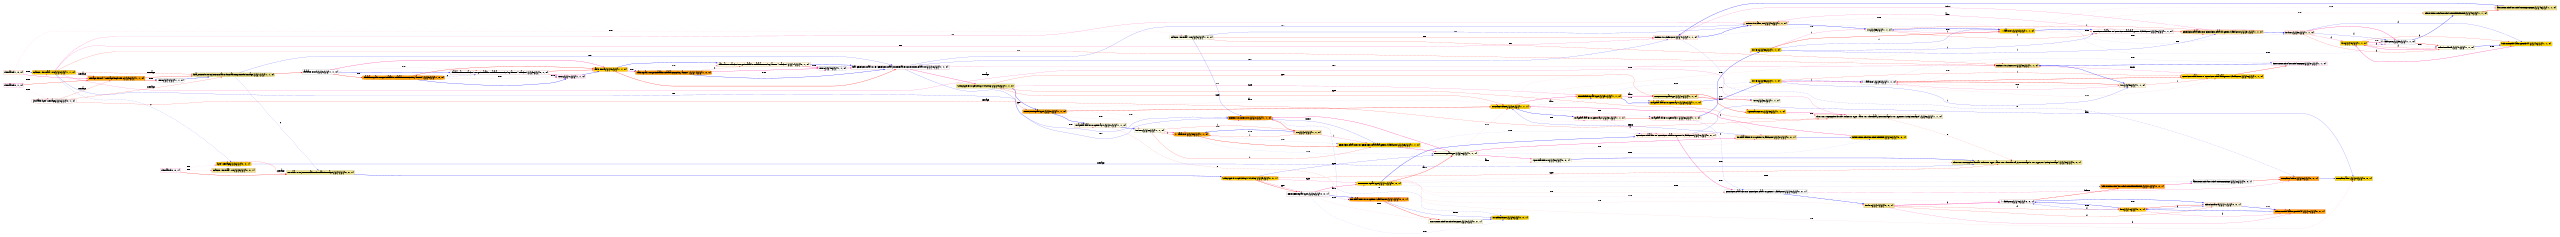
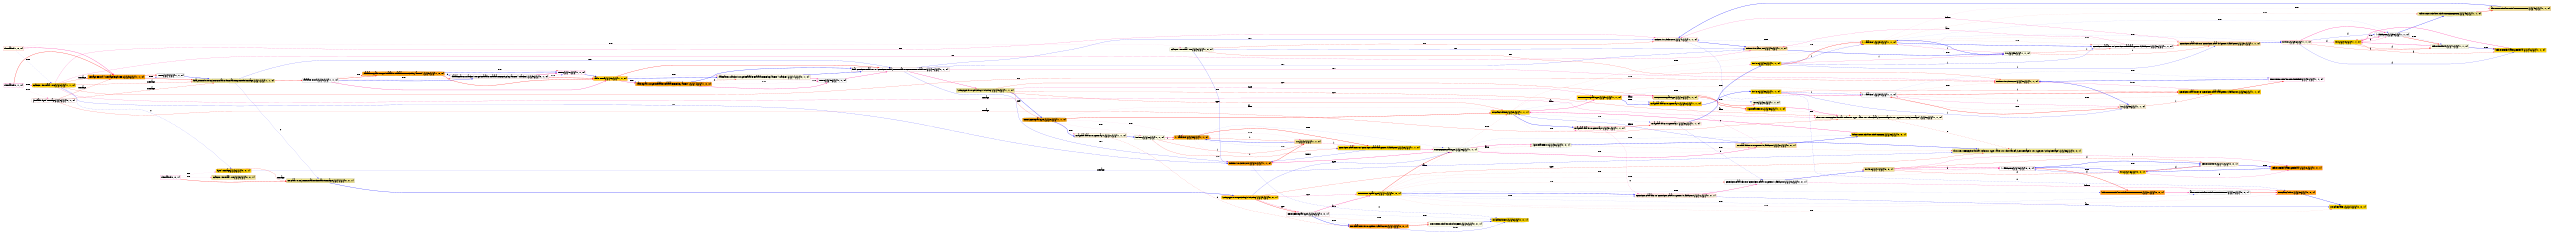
  digraph {
    rankdir=LR
    node [color=gray40 fillcolor=gold shape=box style=filled]
    edge [color=blue style=bold]
    n1 [color=deeppink fillcolor=white label="return@@@10@@@['1', '1', '0']" shape=cylinder]
    n2 [color=deeppink label="table != null@@@13@@@['1', '1', '0']"]
    n3 [color=brown fillcolor=orange label="!table.equals(root.get(ReadableMetadata.TABLE.key).asText())@@@14@@@['1', '0', '0']" shape=cylinder]
    n4 [color=brown fillcolor=lightyellow label="!tablePattern.matcher(root.get(ReadableMetadata.TABLE.key).asText()).matches()@@@14@@@['0', '1', '0']"]
    n5 [color=brown fillcolor=white label="final GenericRowData row = (GenericRowData)jsonDeserializer.convertToRowData(root)@@@18@@@['1', '1', '0']"]
    n6 [color=deeppink fillcolor=khaki label="GenericRowData before = (GenericRowData)old.getRow(i,fieldCount)@@@37@@@['1', '1', '0']" shape=cylinder]
    n7 [color=deeppink fillcolor=lightyellow label="int f = 0@@@38@@@['1', '1', '0']" shape=cylinder]
    n8 [color=deeppink fillcolor=lightyellow label="emitRow(row,before,out)@@@47@@@['1', '1', '0']"]
    n9 [label="f++@@@40@@@['1', '1', '0']"]
    n10 [fillcolor=white label="f < fieldCount@@@39@@@['1', '1', '0']"]
    n11 [label="before.setField(f,after.getField(f))@@@42@@@['1', '1', '0']"]
    n12 [fillcolor=lightyellow label="before.isNullAt(f)@@@41@@@['1', '1', '0']"]
    n13 [color=deeppink fillcolor=orange label="out.collect(before)@@@23@@@['0', '0', '1']"]
    n14 [color=deeppink fillcolor=khaki label="emitRow(row,after,out)@@@48@@@['1', '1', '0']" shape=cylinder]
    n15 [fillcolor=khaki label="String type = row.getString(2).toString()@@@19@@@['1', '1', '0']"]
    n16 [color=brown fillcolor=khaki label="OP_CREATE.equals(type)@@@61@@@['1', '1', '0']"]
    n17 [color=brown fillcolor=lightyellow label="throw new IOException(format(\"Unknown \"type\" value \"%s\". The Canal JSON message is '%s'\",type,new String(message)))@@@66@@@['1', '1', '0']"]
    n18 [fillcolor=orange label="OP_INSERT.equals(type)@@@20@@@['1', '1', '0']" shape=cylinder]
    n19 [color=brown label="out.collect(delete)@@@29@@@['1', '1', '1']"]
    n20 [color=deeppink label="OP_DELETE.equals(type)@@@51@@@['1', '1', '0']"]
    n21 [fillcolor=lightyellow label="return@@@62@@@['1', '1', '0']" shape=cylinder]
    n22 [color=deeppink label="!ignoreParseErrors@@@65@@@['1', '1', '0']"]
    n23 [fillcolor=khaki label="throw new IOException(format(\"Unknown \"type\" value \"%s\". The Maxwell JSON message is '%s'\",type,new String(message)))@@@33@@@['0', '0', '1']"]
    n24 [fillcolor=lightyellow label="int i = 0@@@22@@@['1', '1', '0']"]
    n25 [fillcolor=orange label="i < data.size()@@@23@@@['1', '1', '0']" shape=cylinder]
    n26 [color=brown fillcolor=lightyellow label="ArrayData data = row.getArray(0)@@@21@@@['1', '1', '0']"]
    n27 [label="int i = 0@@@33@@@['1', '1', '0']" shape=cylinder]
    n28 [color=brown label="i < data.size()@@@34@@@['1', '1', '0']"]
    n29 [color=deeppink fillcolor=lightyellow label="ArrayData old = row.getArray(1)@@@32@@@['1', '1', '0']" shape=cylinder]
    n30 [color=deeppink fillcolor=lightyellow label="ArrayData data = row.getArray(0)@@@31@@@['1', '1', '0']" shape=cylinder]
    n31 [color=deeppink label="ArrayData data = row.getArray(0)@@@52@@@['1', '1', '0']"]
    n32 [label="int i = 0@@@53@@@['1', '1', '0']"]
    n33 [fillcolor=white label="i < data.size()@@@54@@@['1', '1', '0']"]
    n34 [color=brown fillcolor=white label="GenericRowData after = (GenericRowData)data.getRow(i,fieldCount)@@@36@@@['1', '1', '0']"]
    n35 [fillcolor=lightyellow label="i++@@@35@@@['1', '1', '0']" shape=cylinder]
    n36 [color=brown fillcolor=khaki label="after.setRowKind(RowKind.UPDATE_AFTER)@@@46@@@['1', '1', '0']"]
    n37 [fillcolor=khaki label="before.setRowKind(RowKind.UPDATE_BEFORE)@@@45@@@['1', '1', '0']" shape=cylinder]
    n38 [fillcolor=white label="return@@@15@@@['1', '1', '0']" shape=cylinder]
    n39 [color=brown fillcolor=orange label="emitRow(row,insert,out)@@@27@@@['1', '1', '0']" shape=cylinder]
    n40 [color=deeppink fillcolor=khaki label="emitRow(row,insert,out)@@@58@@@['1', '1', '0']"]
    n41 [color=brown fillcolor=white label="!databasePattern.matcher(root.get(ReadableMetadata.DATABASE.key).asText()).matches()@@@9@@@['0', '1', '0']"]
    n42 [color=deeppink fillcolor=khaki label="RowData delete = row.getRow(0,fieldCount)@@@27@@@['0', '0', '1']"]
    n43 [color=brown fillcolor=lightyellow label="i++@@@55@@@['1', '1', '0']"]
    n44 [color=brown label="GenericRowData insert = (GenericRowData)data.getRow(i,fieldCount)@@@56@@@['1', '1', '0']"]
    n45 [label="delete.setRowKind(RowKind.DELETE)@@@28@@@['0', '0', '1']" shape=cylinder]
    n46 [color=deeppink fillcolor=lightyellow label="GenericRowData after = (GenericRowData)row.getRow(0,fieldCount)@@@12@@@['0', '0', '1']" shape=cylinder]
    n47 [label="out.collect(after)@@@24@@@['0', '0', '1']"]
    n48 [fillcolor=white label="GenericRowData before = (GenericRowData)row.getRow(1,fieldCount)@@@13@@@['0', '0', '1']"]
    n49 [color=brown fillcolor=khaki label="int f = 0@@@14@@@['0', '0', '1']"]
    n50 [color=brown fillcolor=khaki label="Collector<RowData> out@@@2@@@['0', '0', '1']"]
    n51 [fillcolor=white label="return@@@4@@@['1', '1', '0']" shape=cylinder]
    n52 [fillcolor=khaki label="final JsonNode root = jsonDeserializer.deserializeToJsonNode(message)@@@7@@@['1', '1', '0']" shape=cylinder]
    n53 [fillcolor=khaki label="RowData row = jsonDeserializer.deserialize(message)@@@4@@@['0', '0', '1']"]
    n54 [fillcolor=white label="database != null@@@8@@@['1', '1', '0']"]
    n55 [color=brown fillcolor=white label="OP_INSERT.equals(type)@@@6@@@['0', '0', '1']"]
    n56 [color=deeppink fillcolor=orange label="RowData insert = row.getRow(0,fieldCount)@@@7@@@['0', '0', '1']" shape=cylinder]
    n57 [label="OP_UPDATE.equals(type)@@@11@@@['0', '0', '1']" shape=cylinder]
    n58 [label="out.collect(insert)@@@9@@@['0', '0', '1']" shape=cylinder]
    n59 [fillcolor=lightyellow label="insert.setRowKind(RowKind.INSERT)@@@8@@@['0', '0', '1']"]
    n60 [color=brown fillcolor=white label="f < fieldCount@@@15@@@['0', '0', '1']"]
    n61 [color=deeppink fillcolor=orange label="before.setRowKind(RowKind.UPDATE_BEFORE)@@@21@@@['0', '0', '1']"]
    n62 [fillcolor=white label="after.setRowKind(RowKind.UPDATE_AFTER)@@@22@@@['0', '0', '1']" shape=cylinder]
    n63 [fillcolor=lightyellow label="OP_DELETE.equals(type)@@@26@@@['1', '1', '1']"]
    n64 [color=deeppink label="f++@@@16@@@['0', '0', '1']" shape=cylinder]
    n65 [color=deeppink fillcolor=orange label="before.setField(f,after.getField(f))@@@18@@@['0', '0', '1']"]
    n66 [color=brown fillcolor=lightyellow label="before.isNullAt(f)@@@17@@@['0', '0', '1']" shape=cylinder]
    n67 [color=deeppink fillcolor=khaki label="i++@@@24@@@['1', '1', '0']"]
    n68 [label="GenericRowData insert = (GenericRowData)data.getRow(i,fieldCount)@@@25@@@['1', '1', '0']"]
    n69 [color=brown fillcolor=orange label="!database.equals(root.get(ReadableMetadata.DATABASE.key).asText())@@@9@@@['1', '0', '0']" shape=cylinder]
    n70 [color=deeppink fillcolor=white label="insert.setRowKind(RowKind.DELETE)@@@57@@@['1', '1', '0']"]
    n71 [color=deeppink fillcolor=white label="deserialize['0', '1', '0']" shape=cylinder]
    n72 [color=brown fillcolor=orange label="message == null || message.length == 0@@@3@@@['1', '1', '0']"]
    n73 [color=brown label="Collector<RowData> out@@@2@@@['1', '1', '0']" shape=cylinder]
    n74 [color=brown fillcolor=white label="@Nullable byte(( message@@@2@@@['0', '1', '0']" shape=cylinder]
    n75 [color=brown label="byte(( message@@@2@@@['0', '0', '1']" shape=cylinder]
    n76 [fillcolor=lightyellow label="!ignoreParseErrors@@@32@@@['0', '0', '1']" shape=cylinder]
    n77 [color=deeppink fillcolor=white label="deserialize['0', '0', '1']"]
    n78 [color=deeppink label="String type = row.getString(2).toString()@@@5@@@['0', '0', '1']" shape=cylinder]
    n79 [fillcolor=lightyellow label="Collector<RowData> out@@@2@@@['1', '0', '0']" shape=cylinder]
    n80 [color=deeppink fillcolor=lightyellow label="deserialize['1', '0', '0']"]
    n1 -> n2
    n2 -> n3 [label=true style=dotted]
    n2 -> n3 [color=deeppink]
    n2 -> n4
    n2 -> n4 [color=deeppink label=true style=dotted]
    n2 -> n5 [color=red]
    n3 -> n4 [color=red label=0 style=dashed]
    n3 -> n5
    n3 -> n38 [color=deeppink]
    n3 -> n38 [color=deeppink label=true style=dotted]
    n4 -> n5
    n4 -> n38 [color=deeppink]
    n4 -> n38 [color=deeppink label=true style=dotted]
    n5 -> n8 [label=row style=solid]
    n5 -> n14 [label=row style=solid]
    n5 -> n15 [color=deeppink]
    n5 -> n39 [label=row style=solid]
    n5 -> n40 [color=deeppink label=row style=solid]
    n6 -> n7
    n6 -> n8 [color=deeppink label=before style=solid]
    n7 -> n9 [color=deeppink label=f style=solid]
    n7 -> n10 [color=deeppink]
    n7 -> n10 [label=f style=solid]
    n7 -> n11 [label=f style=solid]
    n7 -> n12 [color=red label=f style=solid]
    n8 -> n13 [label=0 style=dashed]
    n8 -> n14
    n9 -> n10 [color=deeppink]
    n9 -> n10 [color=deeppink label=f style=solid]
    n9 -> n11 [color=red label=f style=solid]
    n9 -> n12 [color=red label=f style=solid]
    n10 -> n9 [color=red label=true style=dotted]
    n10 -> n12 [label=true style=dotted]
    n10 -> n12 [color=red]
    n10 -> n37
    n11 -> n9 [color=deeppink]
    n12 -> n9 [color=deeppink]
    n12 -> n11
    n12 -> n11 [color=red label=true style=dotted]
    n13 -> n47
    n14 -> n35
    n15 -> n16 [color=red label=type style=solid]
    n15 -> n17 [color=red label=type style=solid]
    n15 -> n18
    n15 -> n18 [color=red label=type style=solid]
    n15 -> n19 [color=red label=type style=solid]
    n15 -> n20 [color=deeppink label=type style=solid]
    n16 -> n21 [color=red]
    n16 -> n21 [label=true style=dotted]
    n16 -> n22 [color=red label=false style=dotted]
    n16 -> n22 [color=red]
    n17 -> n23 [color=red label=0 style=dashed]
    n18 -> n19 [color=deeppink label=false style=dotted]
    n18 -> n19 [color=red]
    n18 -> n24 [color=deeppink label=true style=dotted]
    n18 -> n25 [color=deeppink label=true style=dotted]
    n18 -> n26 [color=deeppink label=true style=dotted]
    n18 -> n26
    n19 -> n20 [color=deeppink]
    n19 -> n20 [label=false style=dotted]
    n19 -> n27 [color=deeppink label=true style=dotted]
    n19 -> n28 [color=red label=true style=dotted]
    n19 -> n29 [label=true style=dotted]
    n19 -> n30
    n19 -> n30 [color=deeppink label=true style=dotted]
    n20 -> n16 [color=deeppink]
    n20 -> n16 [color=red label=false style=dotted]
    n20 -> n31
    n20 -> n31 [label=true style=dotted]
    n20 -> n32 [label=true style=dotted]
    n20 -> n33 [color=red label=true style=dotted]
    n22 -> n17 [color=red label=true style=dotted]
    n22 -> n17 [color=deeppink]
    n24 -> n25 [color=red label=i style=solid]
    n24 -> n25 [color=deeppink]
    n24 -> n67 [color=red label=i style=solid]
    n24 -> n68 [color=red label=i style=solid]
    n25 -> n39 [color=deeppink label=true style=dotted]
    n25 -> n63 [label=true style=dotted]
    n25 -> n67 [color=deeppink label=true style=dotted]
    n25 -> n68 [label=true style=dotted]
    n25 -> n68 [color=red]
    n26 -> n24
    n26 -> n56 [color=red label=0 style=dashed]
    n27 -> n6 [label=i style=solid]
    n27 -> n28 [color=red]
    n27 -> n28 [label=i style=solid]
    n27 -> n34 [label=i style=solid]
    n27 -> n35 [color=deeppink label=i style=solid]
    n28 -> n6 [color=red label=true style=dotted]
    n28 -> n7 [label=true style=dotted]
    n28 -> n8 [label=true style=dotted]
    n28 -> n10 [label=true style=dotted]
-   n28 -> n14 [color=deeppink label=true style=dotted]
+   n14 -> n28 [color=deeppink label=true style=dotted]
    n28 -> n34 [color=red label=true style=dotted]
    n28 -> n34
    n28 -> n35 [label=true style=dotted]
    n28 -> n36 [color=deeppink label=true style=dotted]
    n28 -> n37 [color=red label=true style=dotted]
    n29 -> n27
    n29 -> n48 [label=0 style=dashed]
    n30 -> n29 [color=red]
    n30 -> n46 [color=deeppink label=0 style=dashed]
    n31 -> n32
    n31 -> n42 [color=deeppink label=0 style=dashed]
    n32 -> n33 [color=deeppink]
    n32 -> n33 [label=i style=solid]
    n32 -> n43 [label=i style=solid]
    n32 -> n44 [color=red label=i style=solid]
    n33 -> n40 [color=red label=true style=dotted]
    n33 -> n43 [color=red label=true style=dotted]
    n33 -> n44 [color=red label=true style=dotted]
    n33 -> n44 [color=red]
    n33 -> n70 [label=true style=dotted]
    n34 -> n6 [color=red]
    n34 -> n14 [color=deeppink label=after style=solid]
    n35 -> n6 [color=red label=i style=solid]
    n35 -> n28
    n35 -> n28 [color=deeppink label=i style=solid]
    n35 -> n34 [color=red label=i style=solid]
    n36 -> n8
    n37 -> n36 [color=red]
    n38 -> n5 [color=deeppink]
    n39 -> n58 [label=0 style=dashed]
    n39 -> n67 [color=red]
    n40 -> n43
    n41 -> n1 [label=true style=dotted]
    n41 -> n1 [color=deeppink]
    n41 -> n2 [color=red]
    n42 -> n19 [label=delete style=solid]
    n42 -> n45
    n43 -> n33 [color=deeppink label=i style=solid]
    n43 -> n33 [color=red]
    n43 -> n44 [color=red label=i style=solid]
    n44 -> n40 [color=deeppink label=insert style=solid]
    n44 -> n70 [color=red]
    n45 -> n19 [color=deeppink]
    n46 -> n47 [label=after style=solid]
    n46 -> n48 [color=deeppink]
    n48 -> n13 [color=deeppink label=before style=solid]
    n48 -> n49
    n49 -> n60 [color=deeppink label=f style=solid]
    n49 -> n60 [color=deeppink]
    n49 -> n64 [color=red label=f style=solid]
    n49 -> n65 [color=deeppink label=f style=solid]
    n49 -> n66 [color=red label=f style=solid]
    n51 -> n52
    n52 -> n5 [label=root style=solid]
    n52 -> n53 [label=0 style=dashed]
    n52 -> n54 [color=red]
    n53 -> n78
    n54 -> n2 [color=deeppink]
    n54 -> n41 [color=red label=true style=dotted]
    n54 -> n41
    n54 -> n69 [color=red]
    n54 -> n69 [color=red label=true style=dotted]
    n55 -> n56
    n55 -> n56 [label=true style=dotted]
    n55 -> n57 [color=deeppink label=false style=dotted]
    n55 -> n57 [color=deeppink]
    n55 -> n58 [label=true style=dotted]
    n55 -> n59 [color=red label=true style=dotted]
    n56 -> n58 [label=insert style=solid]
    n56 -> n59 [color=red]
    n57 -> n13 [color=deeppink label=true style=dotted]
    n57 -> n46 [label=true style=dotted]
    n57 -> n46
    n57 -> n47 [color=red label=true style=dotted]
    n57 -> n48 [color=red label=true style=dotted]
    n57 -> n49 [color=red label=true style=dotted]
    n57 -> n60 [color=deeppink label=true style=dotted]
    n57 -> n61 [label=true style=dotted]
    n57 -> n62 [label=true style=dotted]
    n57 -> n63 [color=deeppink label=false style=dotted]
    n57 -> n63 [color=red]
    n59 -> n58
    n60 -> n61 [color=red]
    n60 -> n64 [color=deeppink label=true style=dotted]
    n60 -> n66 [label=true style=dotted]
    n60 -> n66
    n61 -> n62 [color=deeppink]
    n62 -> n13 [color=red]
    n63 -> n19 [color=red label=true style=dotted]
    n63 -> n39 [color=deeppink]
    n63 -> n42 [color=deeppink label=true style=dotted]
    n63 -> n42 [color=deeppink]
    n63 -> n45 [label=true style=dotted]
    n63 -> n76 [color=red label=false style=dotted]
    n63 -> n76 [color=deeppink]
    n64 -> n60 [label=f style=solid]
    n64 -> n60
    n64 -> n65 [color=deeppink label=f style=solid]
    n64 -> n66 [label=f style=solid]
    n65 -> n64
    n66 -> n64 [color=red]
    n66 -> n65 [color=deeppink label=true style=dotted]
    n66 -> n65
    n67 -> n25 [color=red label=i style=solid]
    n67 -> n25
    n67 -> n68 [color=deeppink label=i style=solid]
    n68 -> n39 [label=insert style=solid]
    n68 -> n63 [color=deeppink]
    n69 -> n1
    n69 -> n1 [color=red label=true style=dotted]
    n69 -> n2 [color=red]
    n69 -> n41 [label=0 style=dashed]
    n70 -> n40
    n71 -> n72 [color=red]
    n71 -> n73 [color=deeppink label=true style=dotted]
    n71 -> n74 [color=deeppink label=true style=dotted]
    n72 -> n51 [color=red]
    n72 -> n51 [label=true style=dotted]
    n72 -> n52 [color=red]
    n73 -> n8 [color=deeppink label=out style=solid]
    n73 -> n14 [color=deeppink label=out style=solid]
    n73 -> n17 [color=deeppink label=message style=solid]
    n73 -> n39 [label=out style=solid]
    n73 -> n40 [color=red label=out style=solid]
    n73 -> n52 [color=red label=message style=solid]
    n73 -> n72 [color=red label=message style=solid]
    n73 -> n75 [label=0 style=dashed]
    n74 -> n17 [color=red label=message style=solid]
    n74 -> n52 [color=red label=message style=solid]
    n74 -> n72 [color=red label=message style=solid]
    n75 -> n23 [label=message style=solid]
    n75 -> n53 [color=red label=message style=solid]
    n76 -> n23
    n76 -> n23 [color=red label=true style=dotted]
    n77 -> n50 [color=deeppink label=true style=dotted]
    n77 -> n53 [color=red]
    n77 -> n75 [color=deeppink label=true style=dotted]
    n78 -> n23 [color=red label=type style=solid]
    n78 -> n55 [color=deeppink label=type style=solid]
    n78 -> n55 [color=red]
    n78 -> n57 [color=deeppink label=type style=solid]
    n78 -> n63 [label=type style=solid]
    n79 -> n8 [color=red label=out style=solid]
    n79 -> n14 [label=out style=solid]
    n79 -> n39 [label=out style=solid]
    n79 -> n40 [color=red label=out style=solid]
    n80 -> n72 [color=deeppink]
    n80 -> n73 [label=true style=dotted]
    n80 -> n79 [color=deeppink label=true style=dotted]
  }
